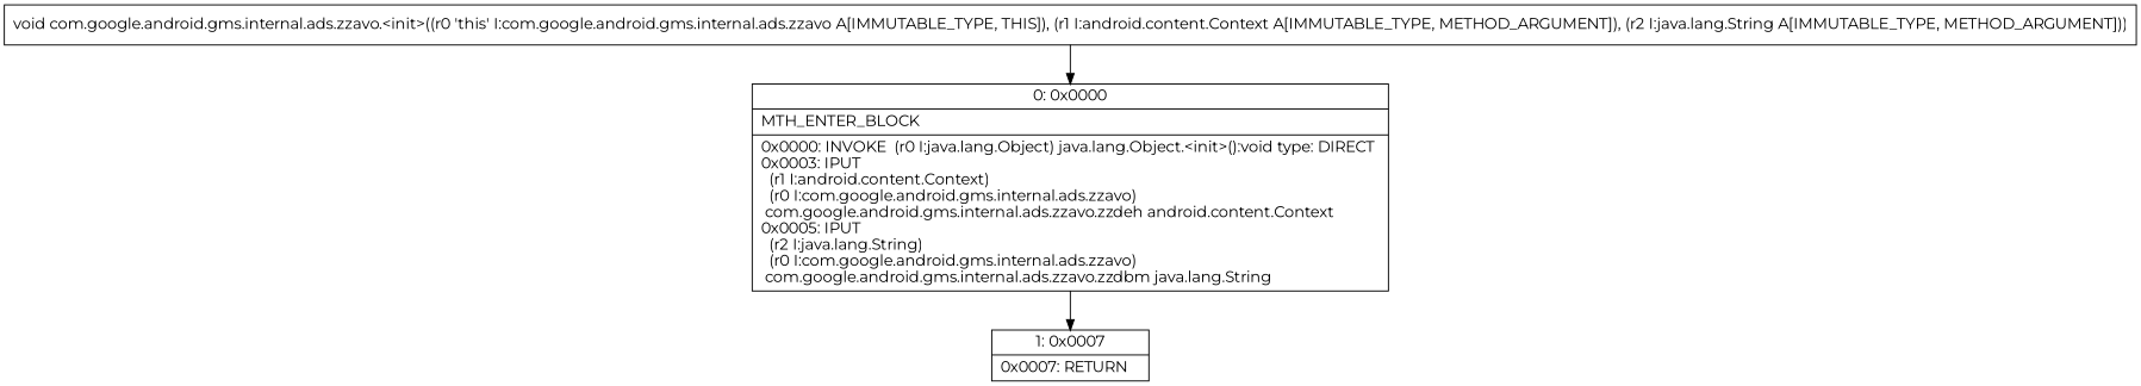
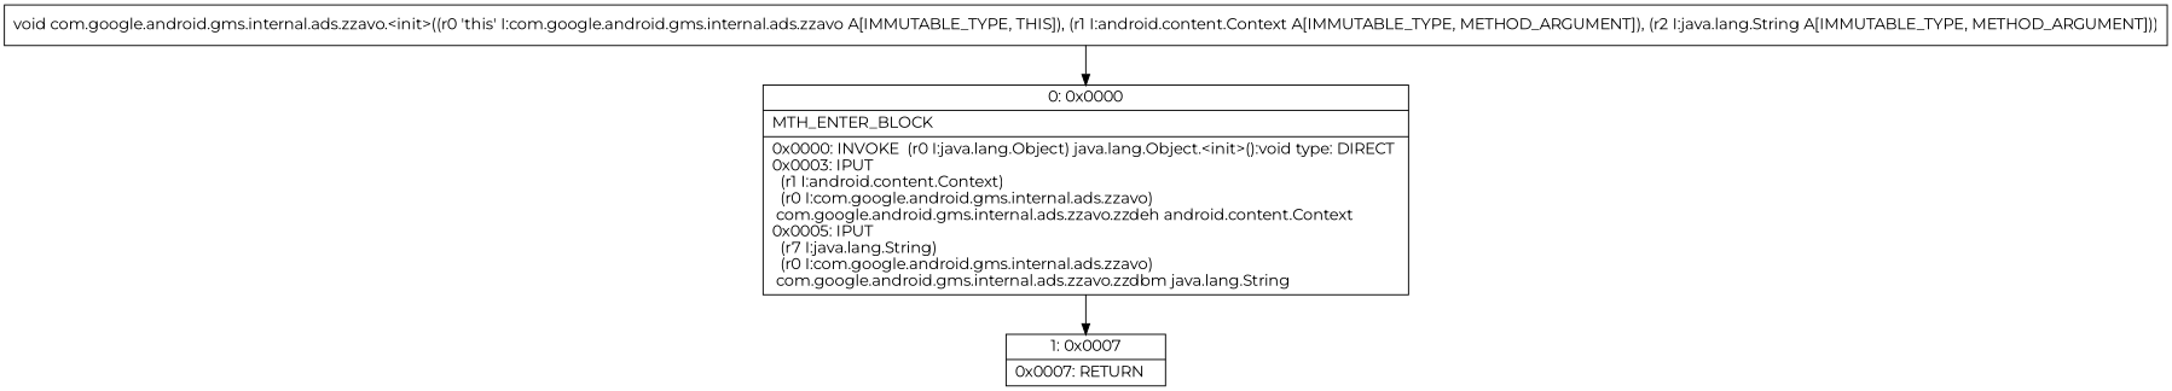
  digraph {
    fontname=Montserrat
    node [shape=record fontname=Montserrat]
    edge [fontname=Montserrat]
-   n1 [label="{0\:\ 0x0000|MTH_ENTER_BLOCK\l|0x0000: INVOKE  (r0 I:java.lang.Object) java.lang.Object.\<init\>():void type: DIRECT \l0x0003: IPUT  \l  (r1 I:android.content.Context)\l  (r0 I:com.google.android.gms.internal.ads.zzavo)\l com.google.android.gms.internal.ads.zzavo.zzdeh android.content.Context \l0x0005: IPUT  \l  (r2 I:java.lang.String)\l  (r0 I:com.google.android.gms.internal.ads.zzavo)\l com.google.android.gms.internal.ads.zzavo.zzdbm java.lang.String \l}"]
+   n1 [label="{0\:\ 0x0000|MTH_ENTER_BLOCK\l|0x0000: INVOKE  (r0 I:java.lang.Object) java.lang.Object.\<init\>():void type: DIRECT \l0x0003: IPUT  \l  (r1 I:android.content.Context)\l  (r0 I:com.google.android.gms.internal.ads.zzavo)\l com.google.android.gms.internal.ads.zzavo.zzdeh android.content.Context \l0x0005: IPUT  \l  (r7 I:java.lang.String)\l  (r0 I:com.google.android.gms.internal.ads.zzavo)\l com.google.android.gms.internal.ads.zzavo.zzdbm java.lang.String \l}"]
    n2 [label="{1\:\ 0x0007|0x0007: RETURN   \l}"]
    n3 [label="{void com.google.android.gms.internal.ads.zzavo.\<init\>((r0 'this' I:com.google.android.gms.internal.ads.zzavo A[IMMUTABLE_TYPE, THIS]), (r1 I:android.content.Context A[IMMUTABLE_TYPE, METHOD_ARGUMENT]), (r2 I:java.lang.String A[IMMUTABLE_TYPE, METHOD_ARGUMENT])) }"]
    n1 -> n2
    n3 -> n1
  }
